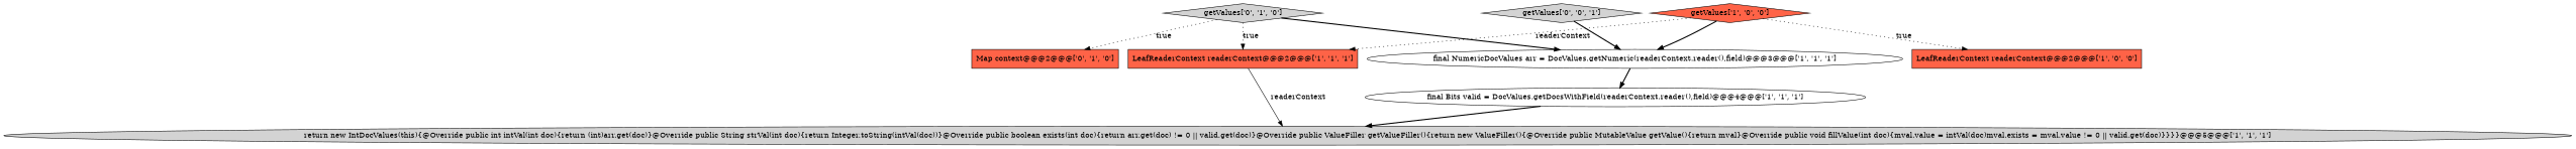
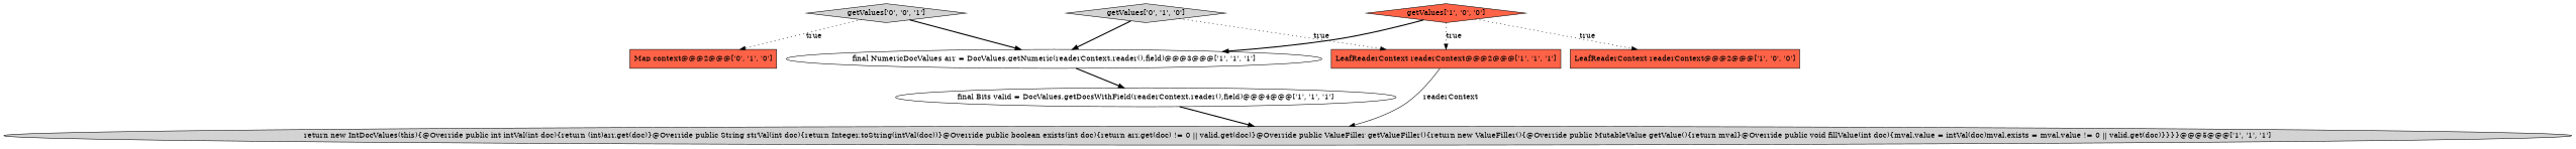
  digraph {
    node [fillcolor=tomato shape=box style=filled]
    edge [style=bold]
    n1 [label="Map context@@@2@@@['0', '1', '0']"]
    n2 [label="LeafReaderContext readerContext@@@2@@@['1', '0', '0']"]
    n3 [fillcolor=white label="final NumericDocValues arr = DocValues.getNumeric(readerContext.reader(),field)@@@3@@@['1', '1', '1']" shape=ellipse]
    n4 [fillcolor=white label="final Bits valid = DocValues.getDocsWithField(readerContext.reader(),field)@@@4@@@['1', '1', '1']" shape=ellipse]
    n5 [fillcolor=lightgray label="return new IntDocValues(this){@Override public int intVal(int doc){return (int)arr.get(doc)}@Override public String strVal(int doc){return Integer.toString(intVal(doc))}@Override public boolean exists(int doc){return arr.get(doc) != 0 || valid.get(doc)}@Override public ValueFiller getValueFiller(){return new ValueFiller(){@Override public MutableValue getValue(){return mval}@Override public void fillValue(int doc){mval.value = intVal(doc)mval.exists = mval.value != 0 || valid.get(doc)}}}}@@@5@@@['1', '1', '1']" shape=ellipse]
    n6 [fillcolor=lightgray label="getValues['0', '1', '0']" shape=diamond]
    n7 [label="LeafReaderContext readerContext@@@2@@@['1', '1', '1']"]
    n8 [fillcolor=lightgray label="getValues['0', '0', '1']" shape=diamond]
    n9 [label="getValues['1', '0', '0']" shape=diamond]
    n3 -> n4
    n4 -> n5
-   n6 -> n1 [label=true style=dotted]
+   n8 -> n1 [label=true style=dotted]
    n6 -> n3
    n6 -> n7 [label=true style=dotted]
    n7 -> n5 [label=readerContext style=solid]
    n8 -> n3
    n9 -> n2 [label=true style=dotted]
    n9 -> n3
-   n9 -> n7 [label=readerContext style=dotted]
+   n9 -> n7 [label=true style=dotted]
  }
